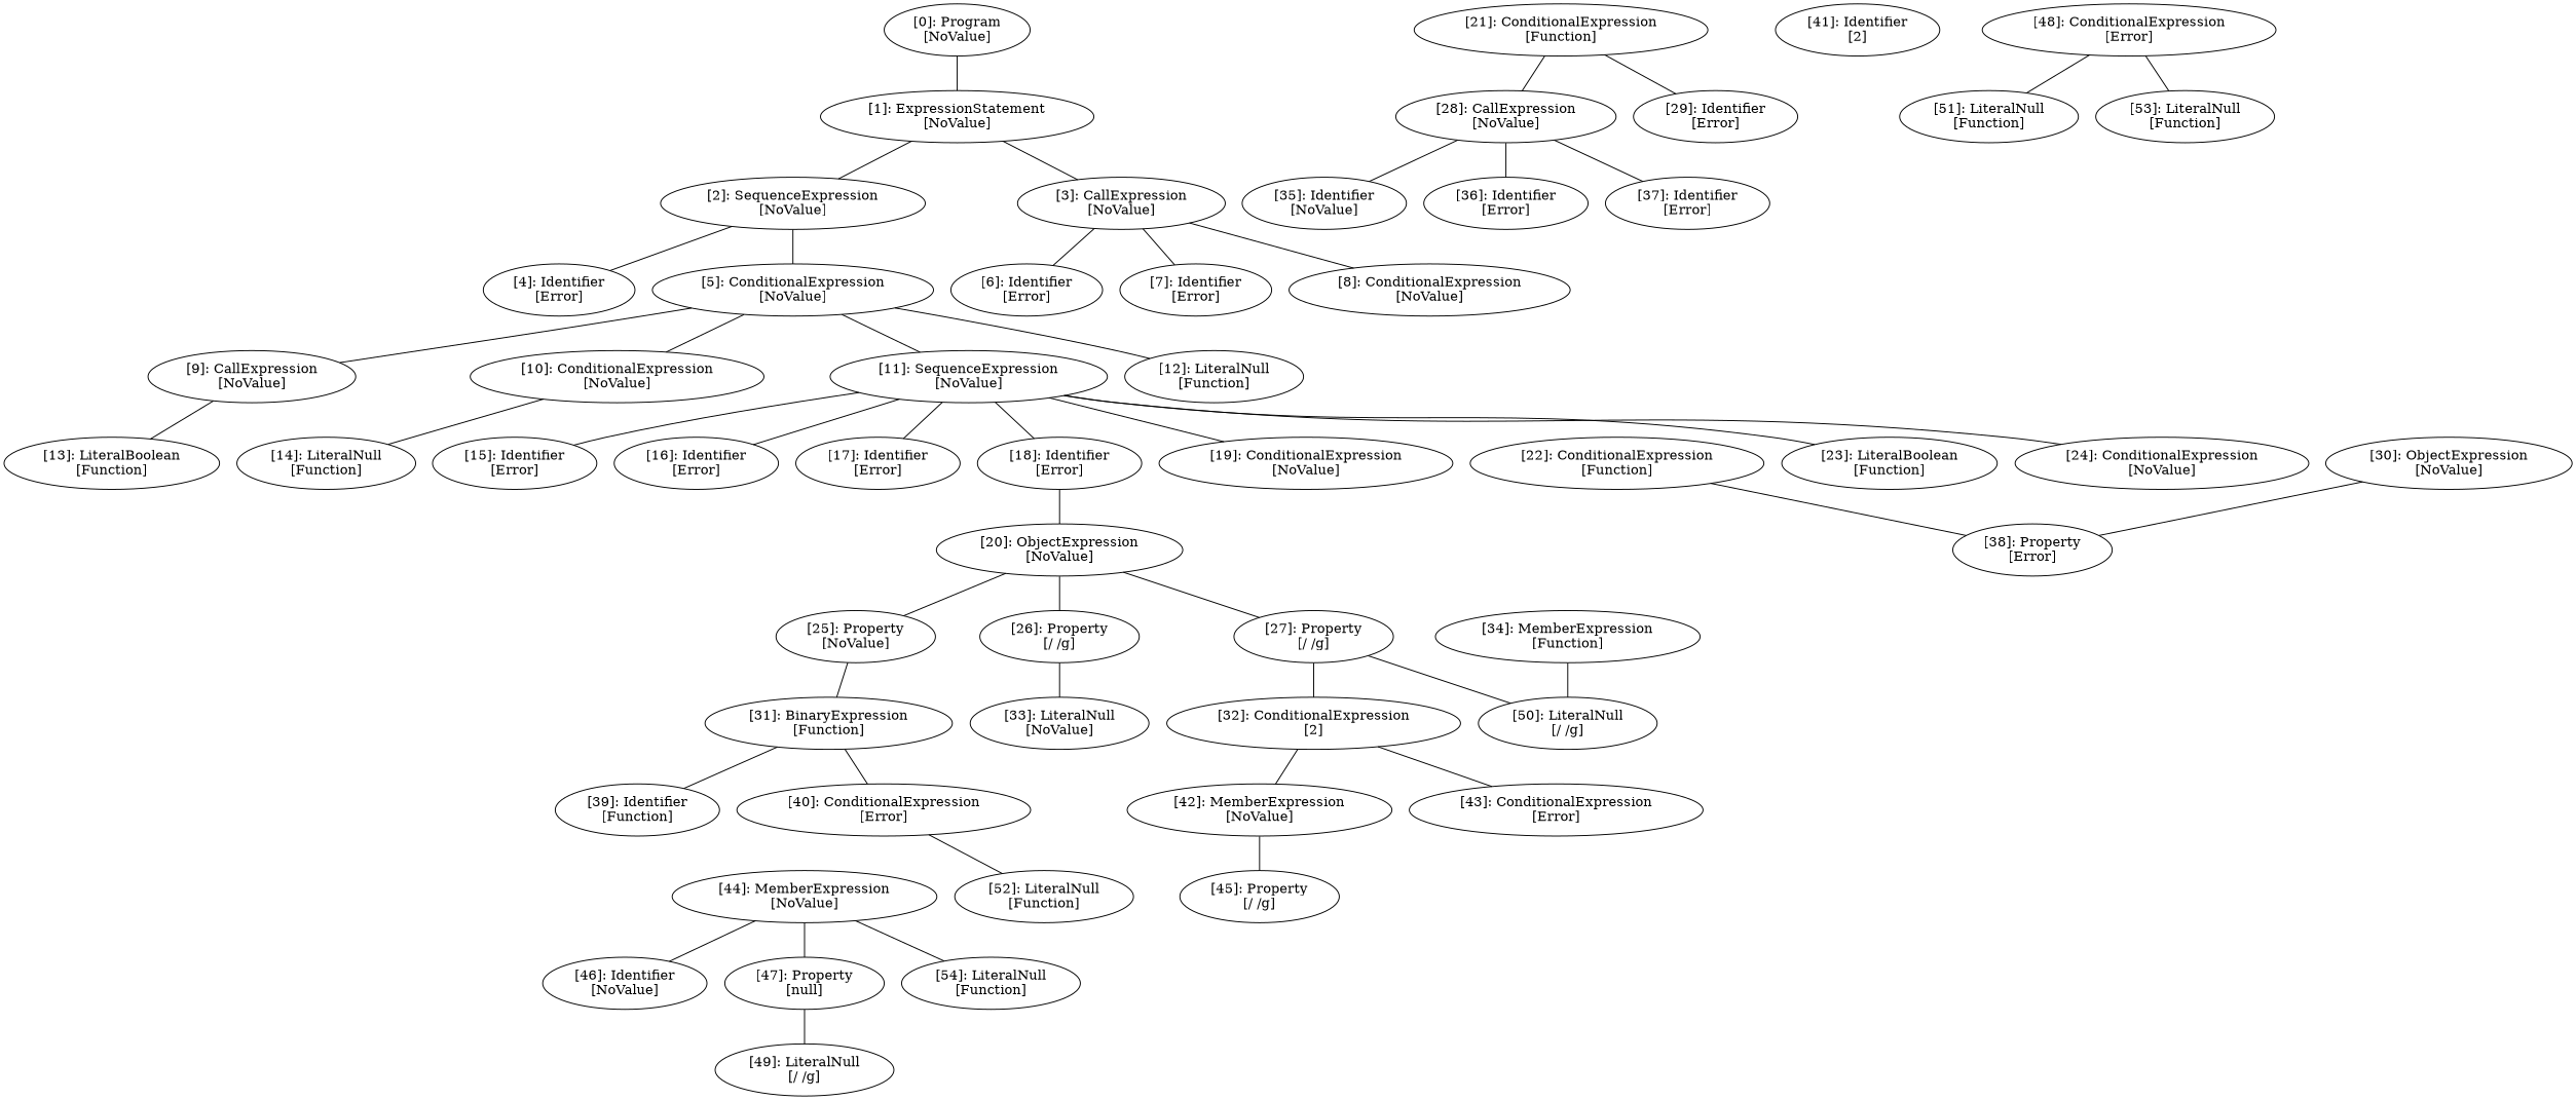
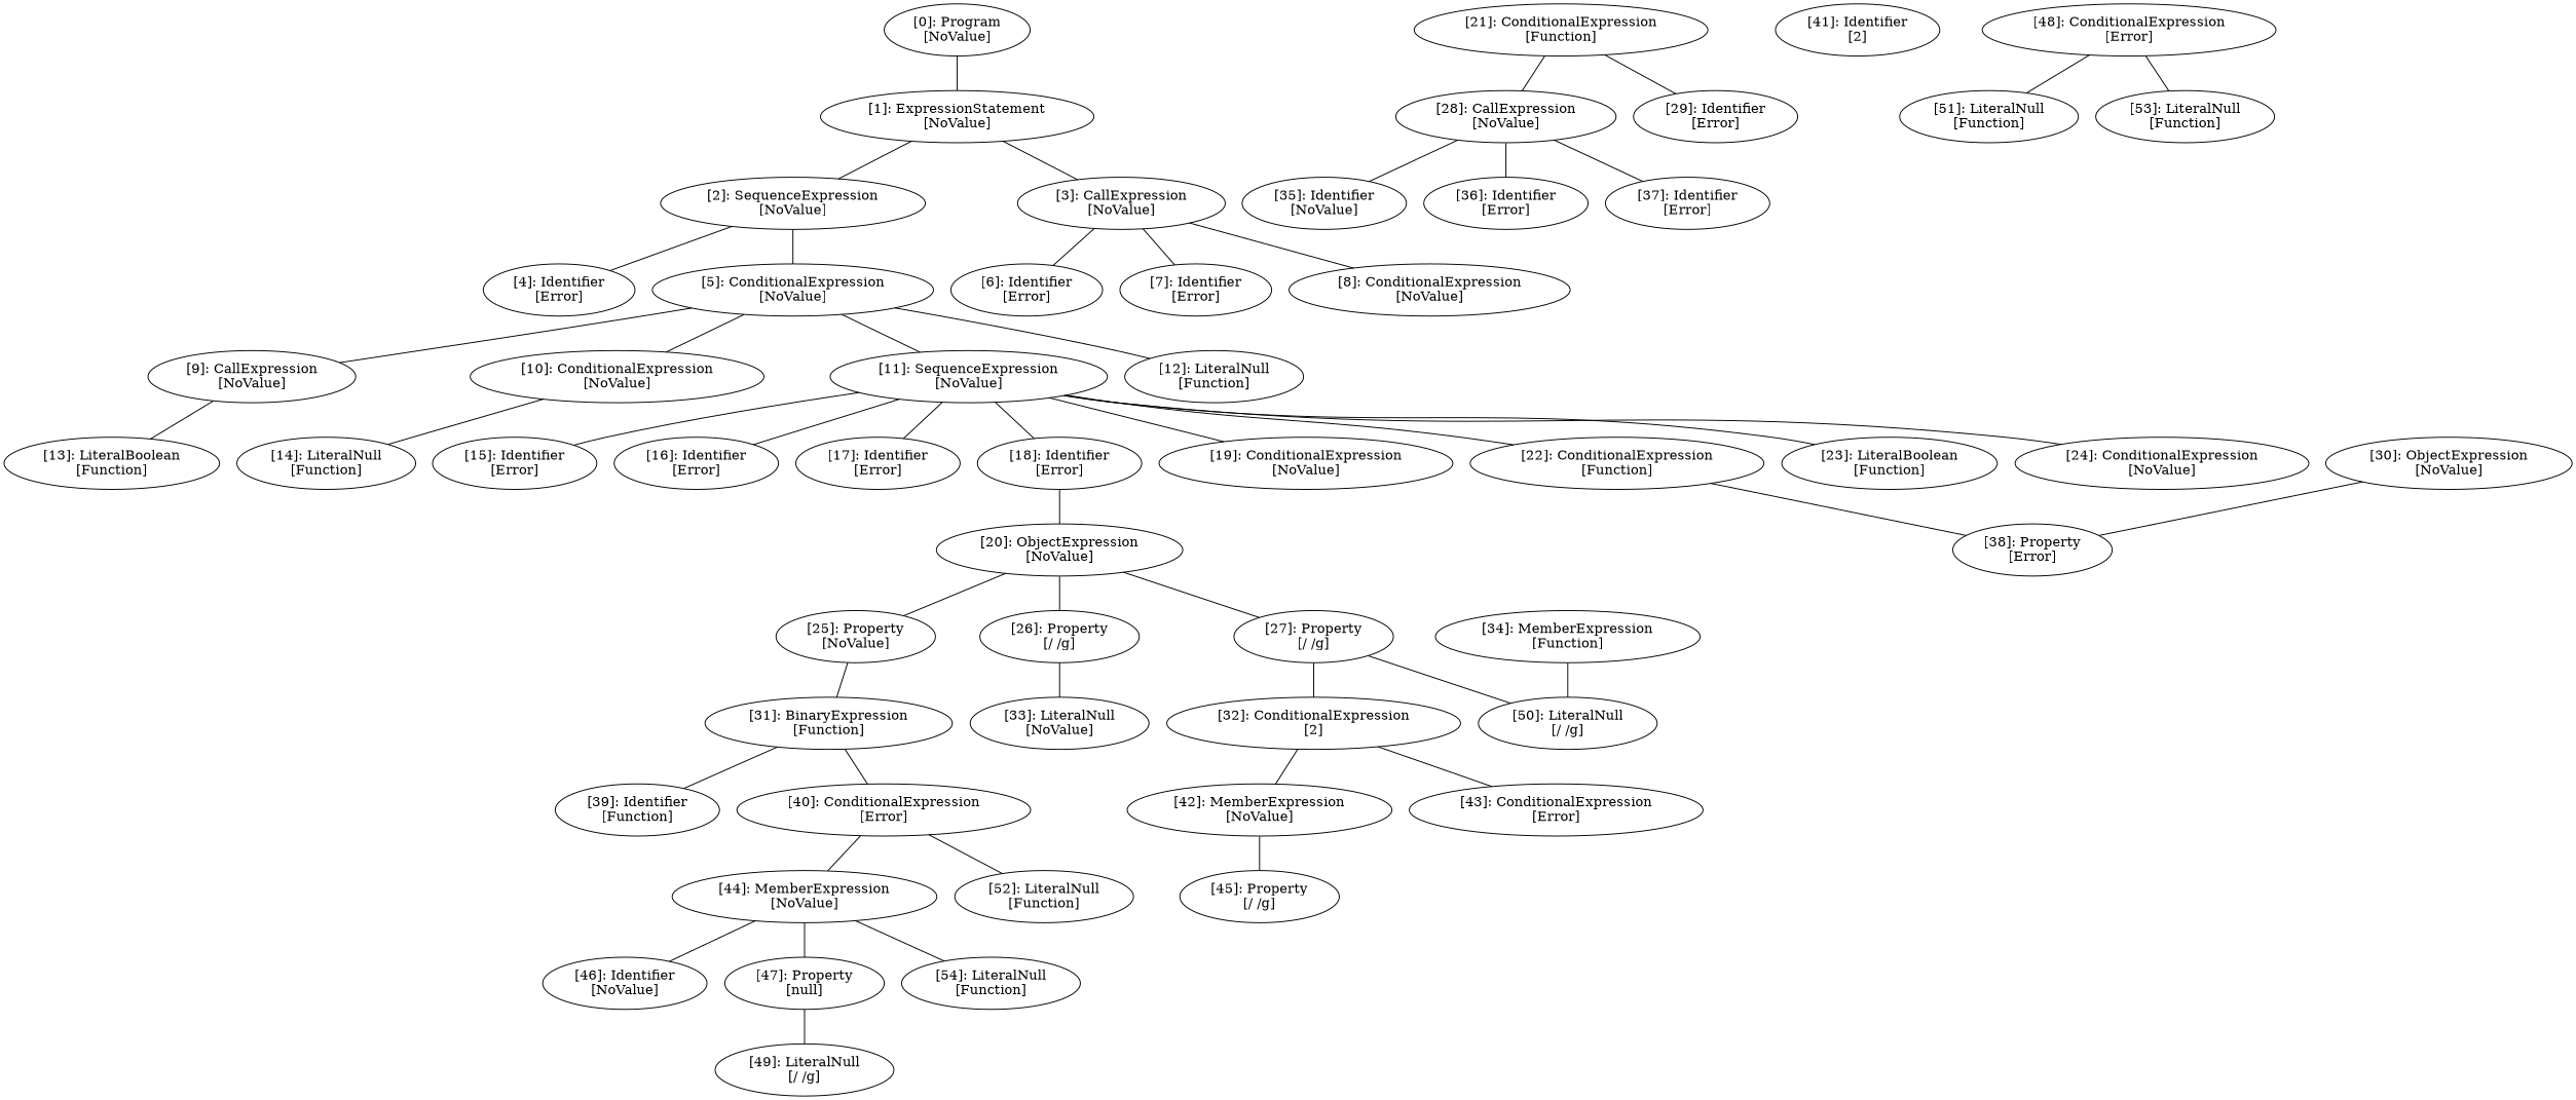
  graph {
    n1 [label="[0]: Program\n[NoValue]"]
    n2 [label="[1]: ExpressionStatement\n[NoValue]"]
    n3 [label="[2]: SequenceExpression\n[NoValue]"]
    n4 [label="[3]: CallExpression\n[NoValue]"]
    n5 [label="[4]: Identifier\n[Error]"]
    n6 [label="[5]: ConditionalExpression\n[NoValue]"]
    n7 [label="[6]: Identifier\n[Error]"]
    n8 [label="[7]: Identifier\n[Error]"]
    n9 [label="[8]: ConditionalExpression\n[NoValue]"]
    n10 [label="[9]: CallExpression\n[NoValue]"]
    n11 [label="[10]: ConditionalExpression\n[NoValue]"]
    n12 [label="[11]: SequenceExpression\n[NoValue]"]
    n13 [label="[12]: LiteralNull\n[Function]"]
    n14 [label="[13]: LiteralBoolean\n[Function]"]
    n15 [label="[14]: LiteralNull\n[Function]"]
    n16 [label="[15]: Identifier\n[Error]"]
    n17 [label="[16]: Identifier\n[Error]"]
    n18 [label="[17]: Identifier\n[Error]"]
    n19 [label="[18]: Identifier\n[Error]"]
    n20 [label="[19]: ConditionalExpression\n[NoValue]"]
    n21 [label="[22]: ConditionalExpression\n[Function]"]
    n22 [label="[23]: LiteralBoolean\n[Function]"]
    n23 [label="[24]: ConditionalExpression\n[NoValue]"]
    n24 [label="[20]: ObjectExpression\n[NoValue]"]
    n25 [label="[25]: Property\n[NoValue]"]
    n26 [label="[26]: Property\n[/ /g]"]
    n27 [label="[27]: Property\n[/ /g]"]
    n28 [label="[21]: ConditionalExpression\n[Function]"]
    n29 [label="[28]: CallExpression\n[NoValue]"]
    n30 [label="[29]: Identifier\n[Error]"]
    n31 [label="[38]: Property\n[Error]"]
    n32 [label="[31]: BinaryExpression\n[Function]"]
    n33 [label="[33]: LiteralNull\n[NoValue]"]
    n34 [label="[32]: ConditionalExpression\n[2]"]
    n35 [label="[50]: LiteralNull\n[/ /g]"]
    n36 [label="[35]: Identifier\n[NoValue]"]
    n37 [label="[36]: Identifier\n[Error]"]
    n38 [label="[37]: Identifier\n[Error]"]
    n39 [label="[30]: ObjectExpression\n[NoValue]"]
    n40 [label="[39]: Identifier\n[Function]"]
    n41 [label="[40]: ConditionalExpression\n[Error]"]
    n42 [label="[42]: MemberExpression\n[NoValue]"]
    n43 [label="[43]: ConditionalExpression\n[Error]"]
    n44 [label="[34]: MemberExpression\n[Function]"]
    n45 [label="[44]: MemberExpression\n[NoValue]"]
    n46 [label="[52]: LiteralNull\n[Function]"]
    n47 [label="[45]: Property\n[/ /g]"]
    n48 [label="[46]: Identifier\n[NoValue]"]
    n49 [label="[47]: Property\n[null]"]
    n50 [label="[54]: LiteralNull\n[Function]"]
    n51 [label="[41]: Identifier\n[2]"]
    n52 [label="[49]: LiteralNull\n[/ /g]"]
    n53 [label="[48]: ConditionalExpression\n[Error]"]
    n54 [label="[51]: LiteralNull\n[Function]"]
    n55 [label="[53]: LiteralNull\n[Function]"]
    n1 -- n2
    n2 -- n3
    n2 -- n4
    n3 -- n5
    n3 -- n6
    n4 -- n7
    n4 -- n8
    n4 -- n9
    n6 -- n10
    n6 -- n11
    n6 -- n12
    n6 -- n13
    n10 -- n14
    n11 -- n15
    n12 -- n16
    n12 -- n17
    n12 -- n18
    n12 -- n19
    n12 -- n20
+   n12 -- n21
    n12 -- n22
    n12 -- n23
    n19 -- n24
    n21 -- n31
    n24 -- n25
    n24 -- n26
    n24 -- n27
    n25 -- n32
    n26 -- n33
    n27 -- n34
    n27 -- n35
    n28 -- n29
    n28 -- n30
    n29 -- n36
    n29 -- n37
    n29 -- n38
    n32 -- n40
    n32 -- n41
    n34 -- n42
    n34 -- n43
    n39 -- n31
+   n41 -- n45
    n41 -- n46
    n42 -- n47
    n44 -- n35
    n45 -- n48
    n45 -- n49
    n45 -- n50
    n49 -- n52
    n53 -- n54
    n53 -- n55
  }
